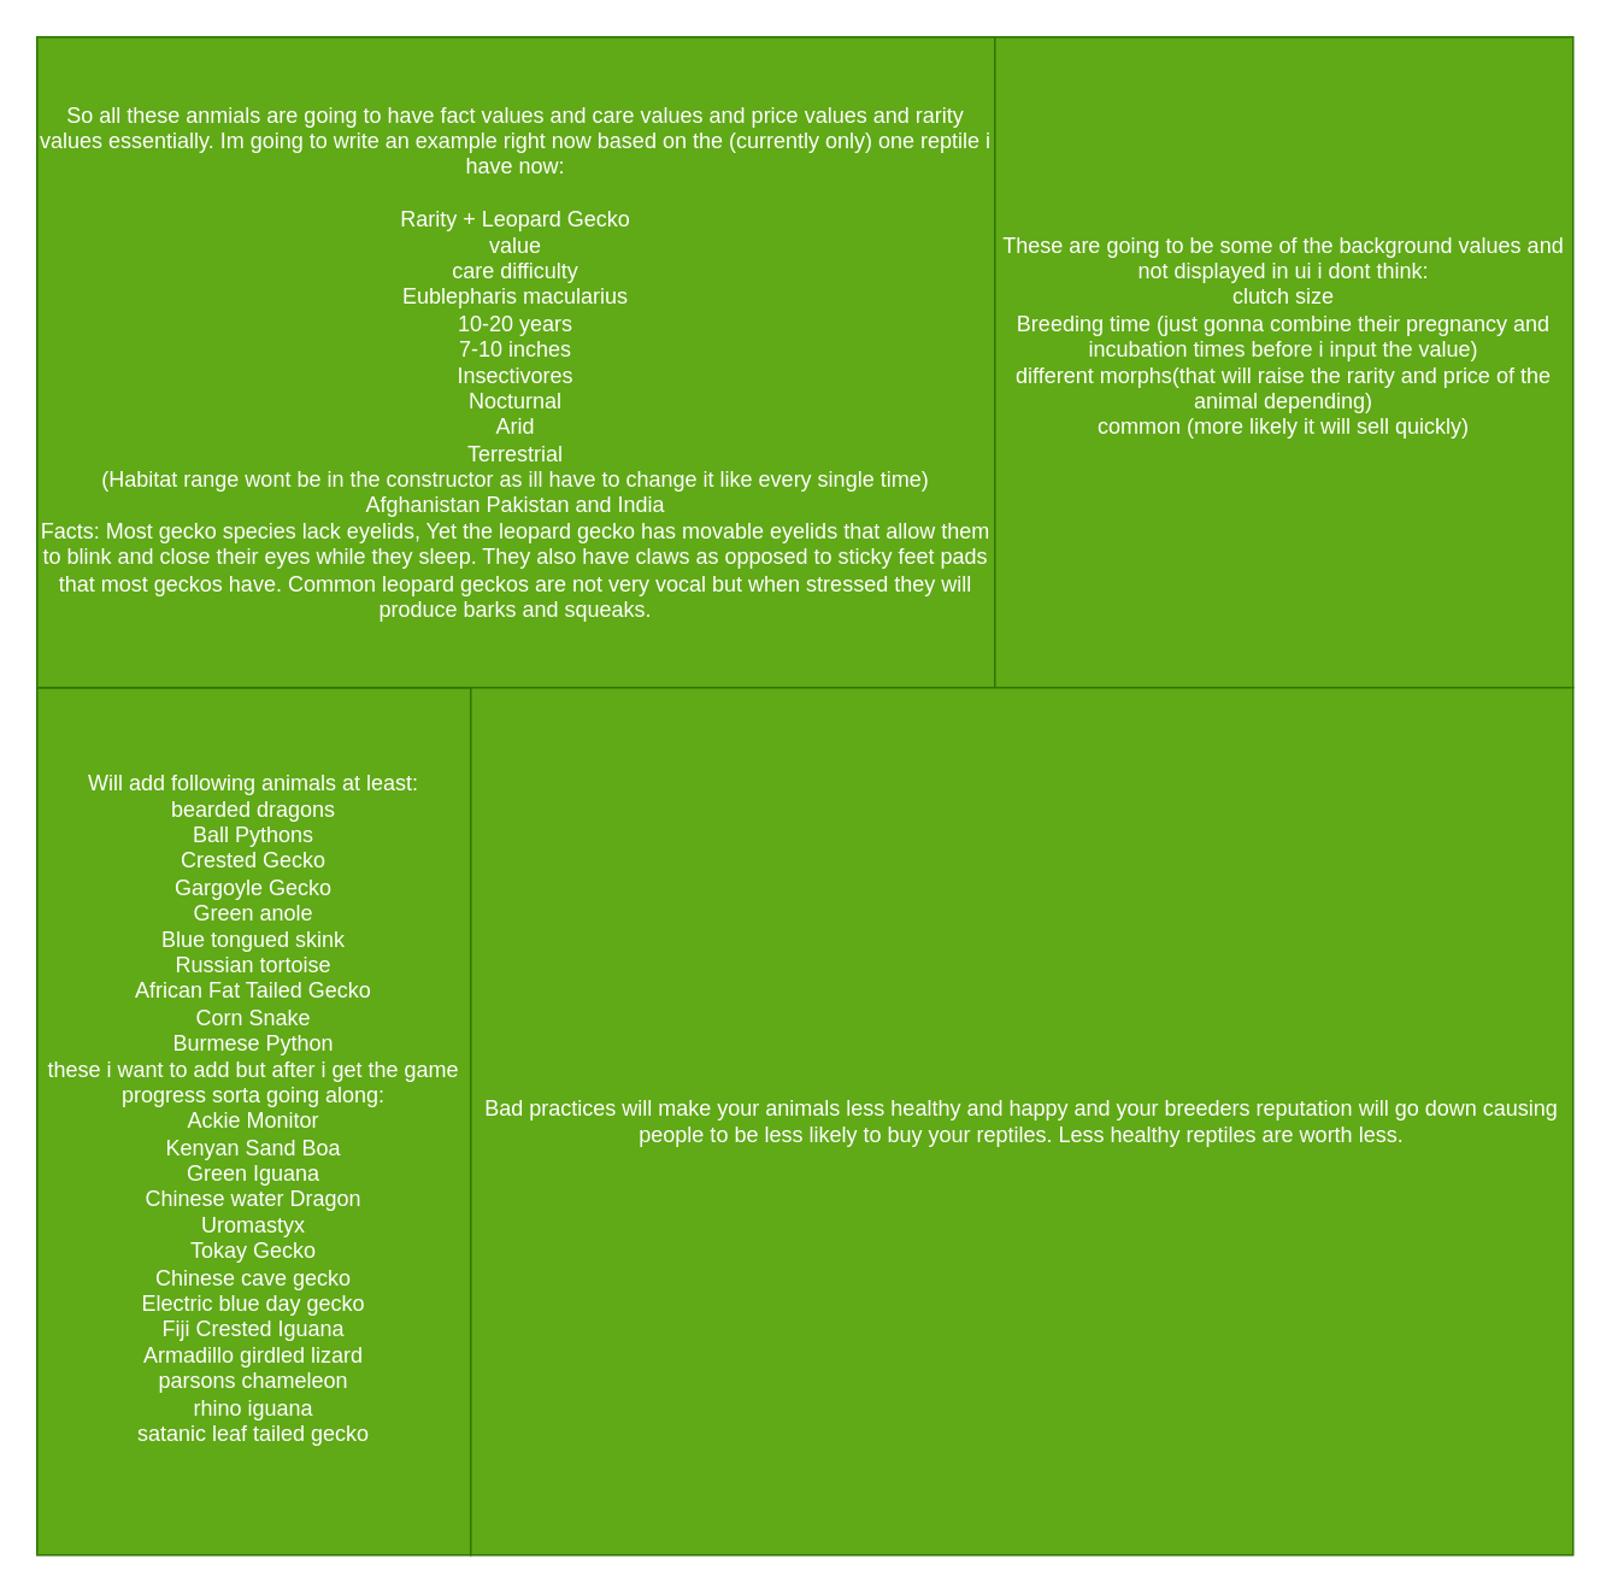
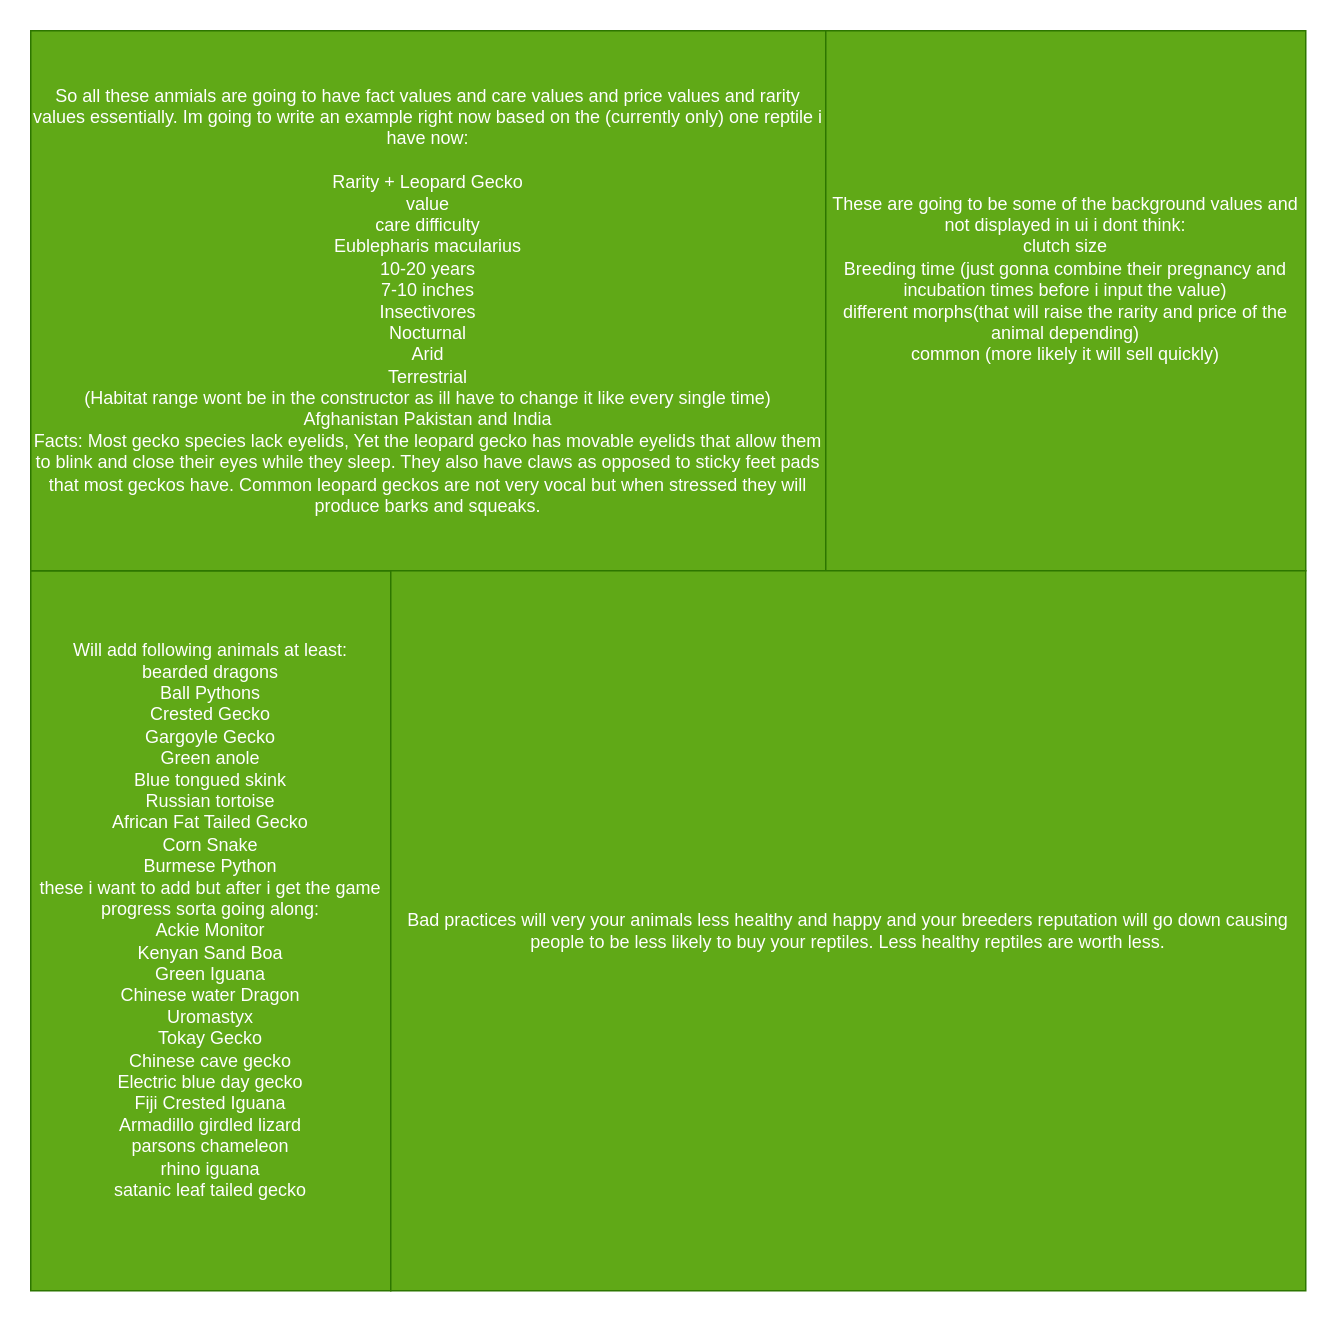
  <mxCell id="0" />
  <mxCell id="1" parent="0" />
  <mxCell id="2" value="&lt;div&gt;Will add following animals at least:&lt;/div&gt;&lt;div&gt;bearded dragons&lt;/div&gt;&lt;div&gt;Ball Pythons&lt;/div&gt;&lt;div&gt;Crested Gecko&lt;/div&gt;&lt;div&gt;Gargoyle Gecko&lt;/div&gt;&lt;div&gt;Green anole&lt;/div&gt;&lt;div&gt;&lt;div&gt;Blue tongued skink&lt;/div&gt;&lt;div&gt;Russian tortoise&lt;/div&gt;&lt;div&gt;African Fat Tailed Gecko&lt;/div&gt;&lt;div&gt;Corn Snake&lt;/div&gt;&lt;div&gt;Burmese Python&lt;/div&gt;&lt;/div&gt;&lt;div&gt;these i want to add but after i get the game progress sorta going along:&lt;/div&gt;&lt;div&gt;Ackie Monitor&lt;/div&gt;&lt;div&gt;Kenyan Sand Boa&lt;/div&gt;&lt;div&gt;Green Iguana&lt;/div&gt;&lt;div&gt;Chinese water Dragon&lt;/div&gt;&lt;div&gt;Uromastyx&lt;/div&gt;&lt;div&gt;Tokay Gecko&lt;/div&gt;&lt;div&gt;Chinese cave gecko&lt;/div&gt;&lt;div&gt;Electric blue day gecko&lt;/div&gt;&lt;div&gt;Fiji Crested Iguana&lt;/div&gt;&lt;div&gt;Armadillo girdled lizard&lt;/div&gt;&lt;div&gt;parsons chameleon&lt;/div&gt;&lt;div&gt;rhino iguana&lt;/div&gt;&lt;div&gt;satanic leaf tailed gecko&lt;br&gt;&lt;/div&gt;&lt;div&gt;&lt;br&gt;&lt;/div&gt;" style="rounded=0;whiteSpace=wrap;html=1;fillColor=#60a917;fontColor=#ffffff;strokeColor=#2D7600;" vertex="1" parent="1"><mxGeometry y="380" width="240" height="480" as="geometry" x="20" /></mxCell>
  <mxCell id="3" value="&lt;div&gt;So all these anmials are going to have fact values and care values and price values and rarity values essentially. Im going to write an example right now based on the (currently only) one reptile i have now:&lt;/div&gt;&lt;div&gt;&lt;br&gt;&lt;/div&gt;&lt;div&gt;Rarity + Leopard Gecko&lt;/div&gt;&lt;div&gt;value&lt;/div&gt;&lt;div&gt;care difficulty&lt;br&gt;&lt;/div&gt;&lt;div&gt;Eublepharis macularius&lt;/div&gt;&lt;div&gt;10-20 years&lt;/div&gt;&lt;div&gt;7-10 inches&lt;/div&gt;&lt;div&gt;Insectivores&lt;/div&gt;&lt;div&gt;Nocturnal&lt;/div&gt;&lt;div&gt;Arid&lt;/div&gt;&lt;div&gt;Terrestrial&lt;br&gt;&lt;/div&gt;&lt;div&gt;(Habitat range wont be in the constructor as ill have to change it like every single time)&lt;/div&gt;&lt;div&gt;Afghanistan Pakistan and India&lt;br&gt;&lt;/div&gt;&lt;div&gt;Facts: Most gecko species lack eyelids, Yet the leopard gecko has movable eyelids that allow them to blink and close their eyes while they sleep. They also have claws as opposed to sticky feet pads that most geckos have. Common leopard geckos are not very vocal but when stressed they will produce barks and squeaks.&lt;/div&gt;" style="text;html=1;strokeColor=#2D7600;fillColor=#60a917;align=center;verticalAlign=middle;whiteSpace=wrap;rounded=0;fontColor=#FFFFFF;" vertex="1" parent="1"><mxGeometry width="530" height="360" as="geometry" x="20" y="20" /></mxCell>
  <mxCell id="4" value="&lt;div&gt;These are going to be some of the background values and not displayed in ui i dont think:&lt;/div&gt;&lt;div&gt;clutch size&lt;/div&gt;Breeding time (just gonna combine their pregnancy and incubation times before i input the value)&lt;br&gt;&lt;div&gt;different morphs(that will raise the rarity and price of the animal depending)&lt;/div&gt;&lt;div&gt;common (more likely it will sell quickly)&lt;/div&gt;&lt;br&gt;&lt;div&gt;&lt;br&gt;&lt;/div&gt;" style="text;html=1;strokeColor=#2D7600;fillColor=#60a917;align=center;verticalAlign=middle;whiteSpace=wrap;rounded=0;fontColor=#ffffff;" vertex="1" parent="1"><mxGeometry x="550" width="320" height="360" as="geometry" y="20" /></mxCell>
- <mxCell id="5" value="Bad practices will make your animals less healthy and happy and your breeders reputation will go down causing people to be less likely to buy your reptiles. Less healthy reptiles are worth less. " style="text;html=1;strokeColor=#2D7600;fillColor=#60a917;align=center;verticalAlign=middle;whiteSpace=wrap;rounded=0;fontColor=#ffffff;" vertex="1" parent="1"><mxGeometry x="260" y="380" width="610" height="480" as="geometry" /></mxCell>
+ <mxCell id="5" value="Bad practices will very your animals less healthy and happy and your breeders reputation will go down causing people to be less likely to buy your reptiles. Less healthy reptiles are worth less. " style="text;html=1;strokeColor=#2D7600;fillColor=#60a917;align=center;verticalAlign=middle;whiteSpace=wrap;rounded=0;fontColor=#ffffff;" vertex="1" parent="1"><mxGeometry x="260" y="380" width="610" height="480" as="geometry" /></mxCell>
